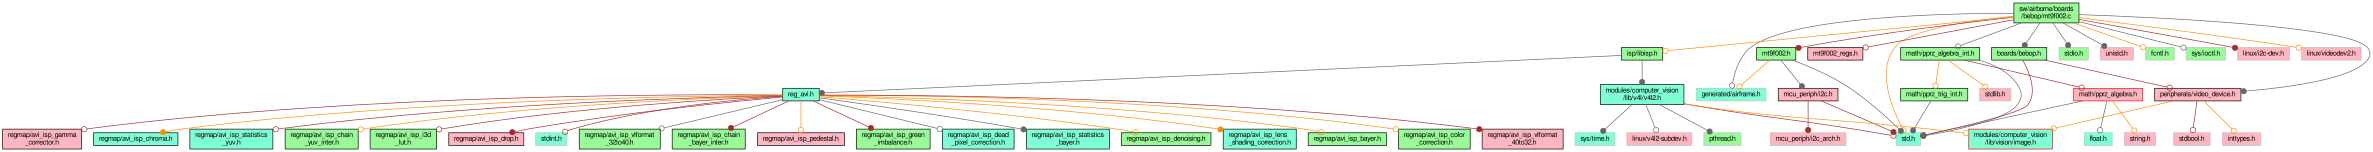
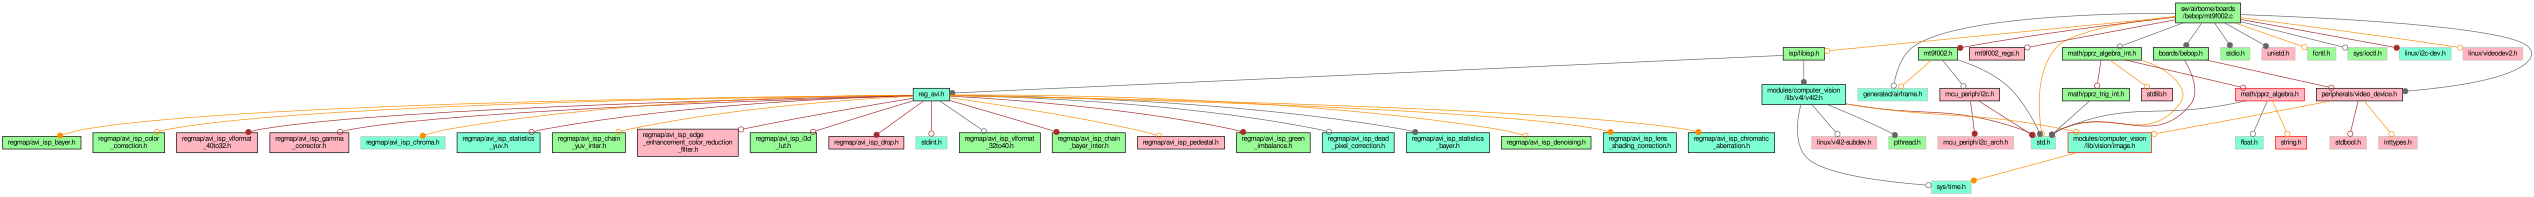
  digraph {
    node [color=black fillcolor=palegreen fontname=FreeSans fontsize=10 shape=record style=filled]
    edge [arrowhead=odot color=darkorange fontname=FreeSans fontsize=10 labelfontname=FreeSans labelfontsize=10 style=solid]
    n1 [fontcolor=black height=0.2 label="sw/airborne/boards\l/bebop/mt9f002.c" width=0.4]
    n2 [color=grey75 fillcolor=aquamarine height=0.2 label="std.h" width=0.4]
    n3 [height=0.2 label="mt9f002.h" width=0.4]
    n4 [color=grey75 fillcolor=aquamarine height=0.2 label="generated/airframe.h" width=0.4]
    n5 [fillcolor=lightpink height=0.2 label="mt9f002_regs.h" width=0.4]
    n6 [height=0.2 label="isp/libisp.h" width=0.4]
    n7 [height=0.2 label="math/pprz_algebra_int.h" width=0.4]
    n8 [fillcolor=lightpink height=0.2 label="peripherals/video_device.h" width=0.4]
    n9 [color=grey75 height=0.2 label="stdio.h" width=0.4]
    n10 [color=grey75 fillcolor=lightpink height=0.2 label="unistd.h" width=0.4]
    n11 [color=grey75 height=0.2 label="fcntl.h" width=0.4]
    n12 [color=grey75 height=0.2 label="sys/ioctl.h" width=0.4]
-   n13 [color=grey75 fillcolor=lightpink height=0.2 label="linux/i2c-dev.h" width=0.4]
+   n13 [color=grey75 fillcolor=aquamarine height=0.2 label="linux/i2c-dev.h" width=0.4]
    n14 [color=grey75 fillcolor=lightpink height=0.2 label="linux/videodev2.h" width=0.4]
    n15 [height=0.2 label="boards/bebop.h" width=0.4]
    n16 [fillcolor=lightpink height=0.2 label="mcu_periph/i2c.h" width=0.4]
    n17 [fillcolor=aquamarine height=0.2 label="reg_avi.h" width=0.4]
    n18 [fillcolor=aquamarine height=0.2 label="modules/computer_vision\l/lib/v4l/v4l2.h" width=0.4]
    n19 [color=red fillcolor=lightpink height=0.2 label="math/pprz_algebra.h" width=0.4]
    n20 [height=0.2 label="math/pprz_trig_int.h" width=0.4]
-   n21 [color=grey75 fillcolor=lightpink height=0.2 label="stdlib.h" width=0.4]
+   n21 [fillcolor=lightpink height=0.2 label="stdlib.h" width=0.4]
    n22 [color=red fillcolor=aquamarine height=0.2 label="modules/computer_vision\l/lib/vision/image.h" width=0.4]
    n23 [color=grey75 fillcolor=lightpink height=0.2 label="stdbool.h" width=0.4]
    n24 [color=grey75 fillcolor=lightpink height=0.2 label="inttypes.h" width=0.4]
    n25 [color=grey75 fillcolor=lightpink height=0.2 label="mcu_periph/i2c_arch.h" width=0.4]
    n26 [color=grey75 fillcolor=aquamarine height=0.2 label="stdint.h" width=0.4]
    n27 [height=0.2 label="regmap/avi_isp_vlformat\l_32to40.h" width=0.4]
    n28 [height=0.2 label="regmap/avi_isp_chain\l_bayer_inter.h" width=0.4]
    n29 [fillcolor=lightpink height=0.2 label="regmap/avi_isp_pedestal.h" width=0.4]
    n30 [height=0.2 label="regmap/avi_isp_green\l_imbalance.h" width=0.4]
    n31 [fillcolor=aquamarine height=0.2 label="regmap/avi_isp_dead\l_pixel_correction.h" width=0.4]
    n32 [fillcolor=aquamarine height=0.2 label="regmap/avi_isp_statistics\l_bayer.h" width=0.4]
    n33 [height=0.2 label="regmap/avi_isp_denoising.h" width=0.4]
    n34 [fillcolor=aquamarine height=0.2 label="regmap/avi_isp_lens\l_shading_correction.h" width=0.4]
+   n35 [fillcolor=aquamarine height=0.2 label="regmap/avi_isp_chromatic\l_aberration.h" width=0.4]
    n36 [height=0.2 label="regmap/avi_isp_bayer.h" width=0.4]
    n37 [height=0.2 label="regmap/avi_isp_color\l_correction.h" width=0.4]
    n38 [fillcolor=lightpink height=0.2 label="regmap/avi_isp_vlformat\l_40to32.h" width=0.4]
    n39 [fillcolor=lightpink height=0.2 label="regmap/avi_isp_gamma\l_corrector.h" width=0.4]
-   n40 [fillcolor=aquamarine height=0.2 label="regmap/avi_isp_chroma.h" width=0.4]
+   n40 [color=grey75 fillcolor=aquamarine height=0.2 label="regmap/avi_isp_chroma.h" width=0.4]
    n41 [fillcolor=aquamarine height=0.2 label="regmap/avi_isp_statistics\l_yuv.h" width=0.4]
    n42 [height=0.2 label="regmap/avi_isp_chain\l_yuv_inter.h" width=0.4]
+   n43 [fillcolor=lightpink height=0.2 label="regmap/avi_isp_edge\l_enhancement_color_reduction\l_filter.h" width=0.4]
    n44 [height=0.2 label="regmap/avi_isp_i3d\l_lut.h" width=0.4]
    n45 [fillcolor=lightpink height=0.2 label="regmap/avi_isp_drop.h" width=0.4]
    n46 [color=grey75 fillcolor=lightpink height=0.2 label="linux/v4l2-subdev.h" width=0.4]
    n47 [color=grey75 height=0.2 label="pthread.h" width=0.4]
    n48 [color=grey75 fillcolor=aquamarine height=0.2 label="sys/time.h" width=0.4]
    n49 [color=grey75 fillcolor=aquamarine height=0.2 label="float.h" width=0.4]
-   n50 [color=grey75 fillcolor=lightpink height=0.2 label="string.h" width=0.4]
+   n50 [color=red fillcolor=lightpink height=0.2 label="string.h" width=0.4]
    n1 -> n2
    n1 -> n3 [arrowhead=dot color=brown]
    n1 -> n4 [color=gray40]
    n1 -> n5 [color=brown]
    n1 -> n6
    n1 -> n7 [color=gray40]
    n1 -> n8 [arrowhead=dot color=gray40]
    n1 -> n9 [arrowhead=dot color=gray40]
    n1 -> n10 [arrowhead=dot color=gray40]
    n1 -> n11
    n1 -> n12 [color=gray40]
    n1 -> n13 [arrowhead=dot color=brown]
    n1 -> n14
    n1 -> n15 [arrowhead=dot color=gray40]
    n3 -> n2 [arrowhead=dot color=gray40]
    n3 -> n4
-   n3 -> n16 [arrowhead=dot color=gray40]
+   n3 -> n16 [color=gray40]
    n6 -> n17 [arrowhead=dot color=gray40]
    n6 -> n18 [arrowhead=dot color=gray40]
-   n7 -> n2 [arrowhead=dot color=gray40]
+   n7 -> n2 [arrowhead=dot]
    n7 -> n19 [color=brown]
-   n7 -> n20
+   n7 -> n20 [color=brown]
    n7 -> n21
    n8 -> n22
    n8 -> n23 [color=brown]
    n8 -> n24
    n15 -> n2 [color=brown]
    n15 -> n8 [color=brown]
    n16 -> n2 [arrowhead=dot color=brown]
    n16 -> n25 [arrowhead=dot color=brown]
    n17 -> n26 [color=brown]
    n17 -> n27 [color=gray40]
    n17 -> n28 [arrowhead=dot color=brown]
    n17 -> n29
    n17 -> n30 [arrowhead=dot color=brown]
    n17 -> n31 [color=gray40]
    n17 -> n32 [arrowhead=dot color=gray40]
    n17 -> n33
    n17 -> n34 [arrowhead=dot]
-   n17 -> n36
+   n17 -> n35 [arrowhead=dot]
+   n17 -> n36 [arrowhead=dot]
    n17 -> n37
    n17 -> n38 [arrowhead=dot color=brown]
    n17 -> n39 [color=brown]
    n17 -> n40 [arrowhead=dot]
    n17 -> n41 [color=brown]
    n17 -> n42
+   n17 -> n43 [color=brown]
    n17 -> n44 [color=brown]
    n17 -> n45 [arrowhead=dot color=brown]
    n18 -> n2 [color=brown]
    n18 -> n22
    n18 -> n46 [color=gray40]
    n18 -> n47 [arrowhead=dot color=gray40]
-   n18 -> n48 [arrowhead=dot color=gray40]
+   n18 -> n48 [color=gray40]
    n19 -> n2 [color=gray40]
    n19 -> n49 [color=gray40]
    n19 -> n50
    n20 -> n2 [arrowhead=dot color=gray40]
+   n22 -> n48 [arrowhead=dot]
  }
